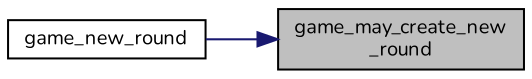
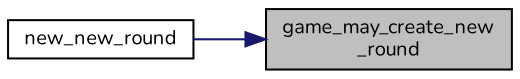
  digraph {
    rankdir=RL
    fontname=Nunito
    node [color=black fontname=Nunito fontsize=10 shape=record style=filled]
    n1 [fillcolor=grey75 fontcolor=black height=0.2 label="game_may_create_new\l_round" width=0.4]
-   n2 [fillcolor=white height=0.2 label=game_new_round width=0.4]
+   n2 [fillcolor=white height=0.2 label=new_new_round width=0.4]
    n1 -> n2 [color=midnightblue dir=back fontname=Nunito fontsize=10 labelfontname=Helvetica labelfontsize=10 style=solid]
  }
